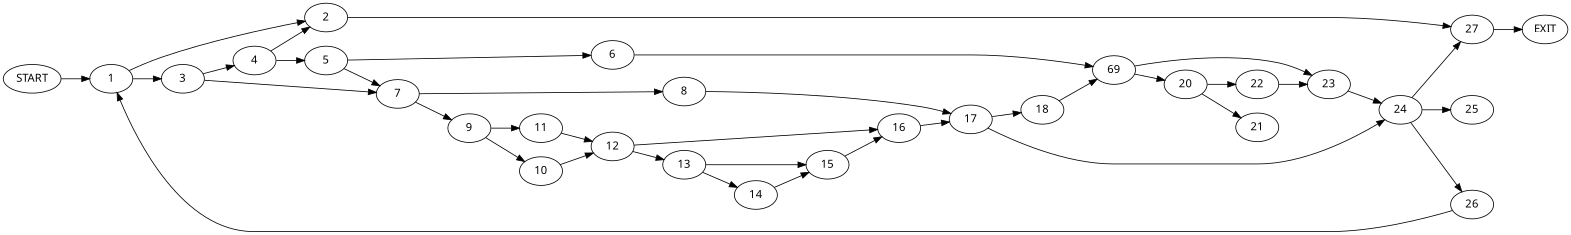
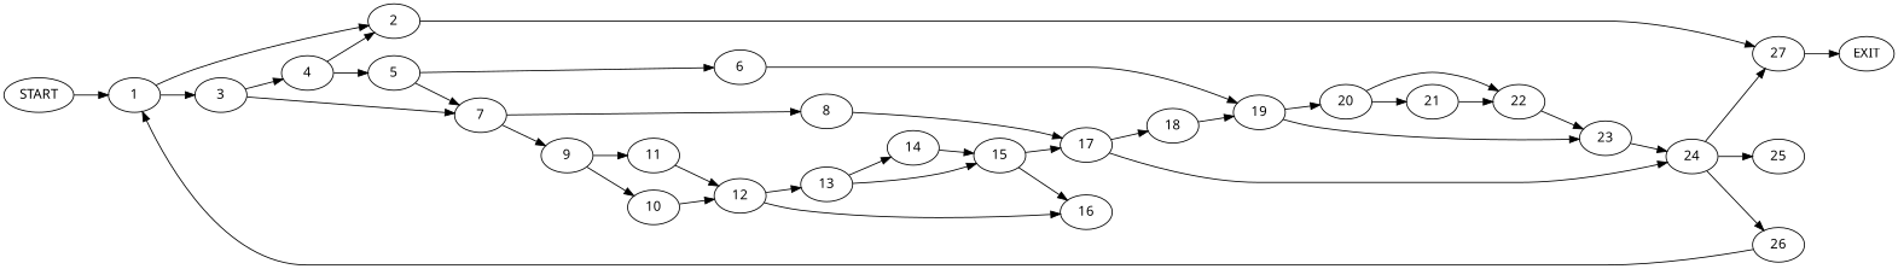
  digraph {
    fontname="Noto Sans"
    rankdir=LR
    node [fontname="Noto Sans"]
    edge [fontname="Noto Sans"]
    n1 [label=START]
    1
    2
    3
    27
    4
    7
    n8 [label=EXIT]
    5
    8
    9
    6
-   19 [label=69]
+   19
    20
    23
    17
    10
    11
    18
    24
    12
    13
    16
    14
    15
    25
    26
    21
    22
    n1 -> 1
    1 -> 2
    1 -> 3
    2 -> 27
    3 -> 4
    3 -> 7
    27 -> n8
    4 -> 2
    4 -> 5
    7 -> 8
    7 -> 9
    5 -> 7
    5 -> 6
    8 -> 17
    9 -> 10
    9 -> 11
    6 -> 19
    19 -> 20
    19 -> 23
    20 -> 21
    20 -> 22
    23 -> 24
    17 -> 18
    17 -> 24
    10 -> 12
    11 -> 12
    18 -> 19
    24 -> 27
    24 -> 25
    24 -> 26
    12 -> 13
    12 -> 16
    13 -> 14
    13 -> 15
-   16 -> 17
+   15 -> 17
    14 -> 15
    15 -> 16
    26 -> 1
+   21 -> 22
    22 -> 23
  }
